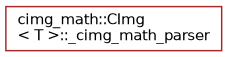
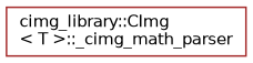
  digraph {
    rankdir=LR
-   n1 [color=brown fillcolor=white fontname=Helvetica fontsize=10 height=0.2 label="cimg_math::CImg\l\< T \>::_cimg_math_parser" shape=record style=filled width=0.4]
+   n1 [color=brown fillcolor=white fontname=Helvetica fontsize=10 height=0.2 label="cimg_library::CImg\l\< T \>::_cimg_math_parser" shape=record style=filled width=0.4]
  }
